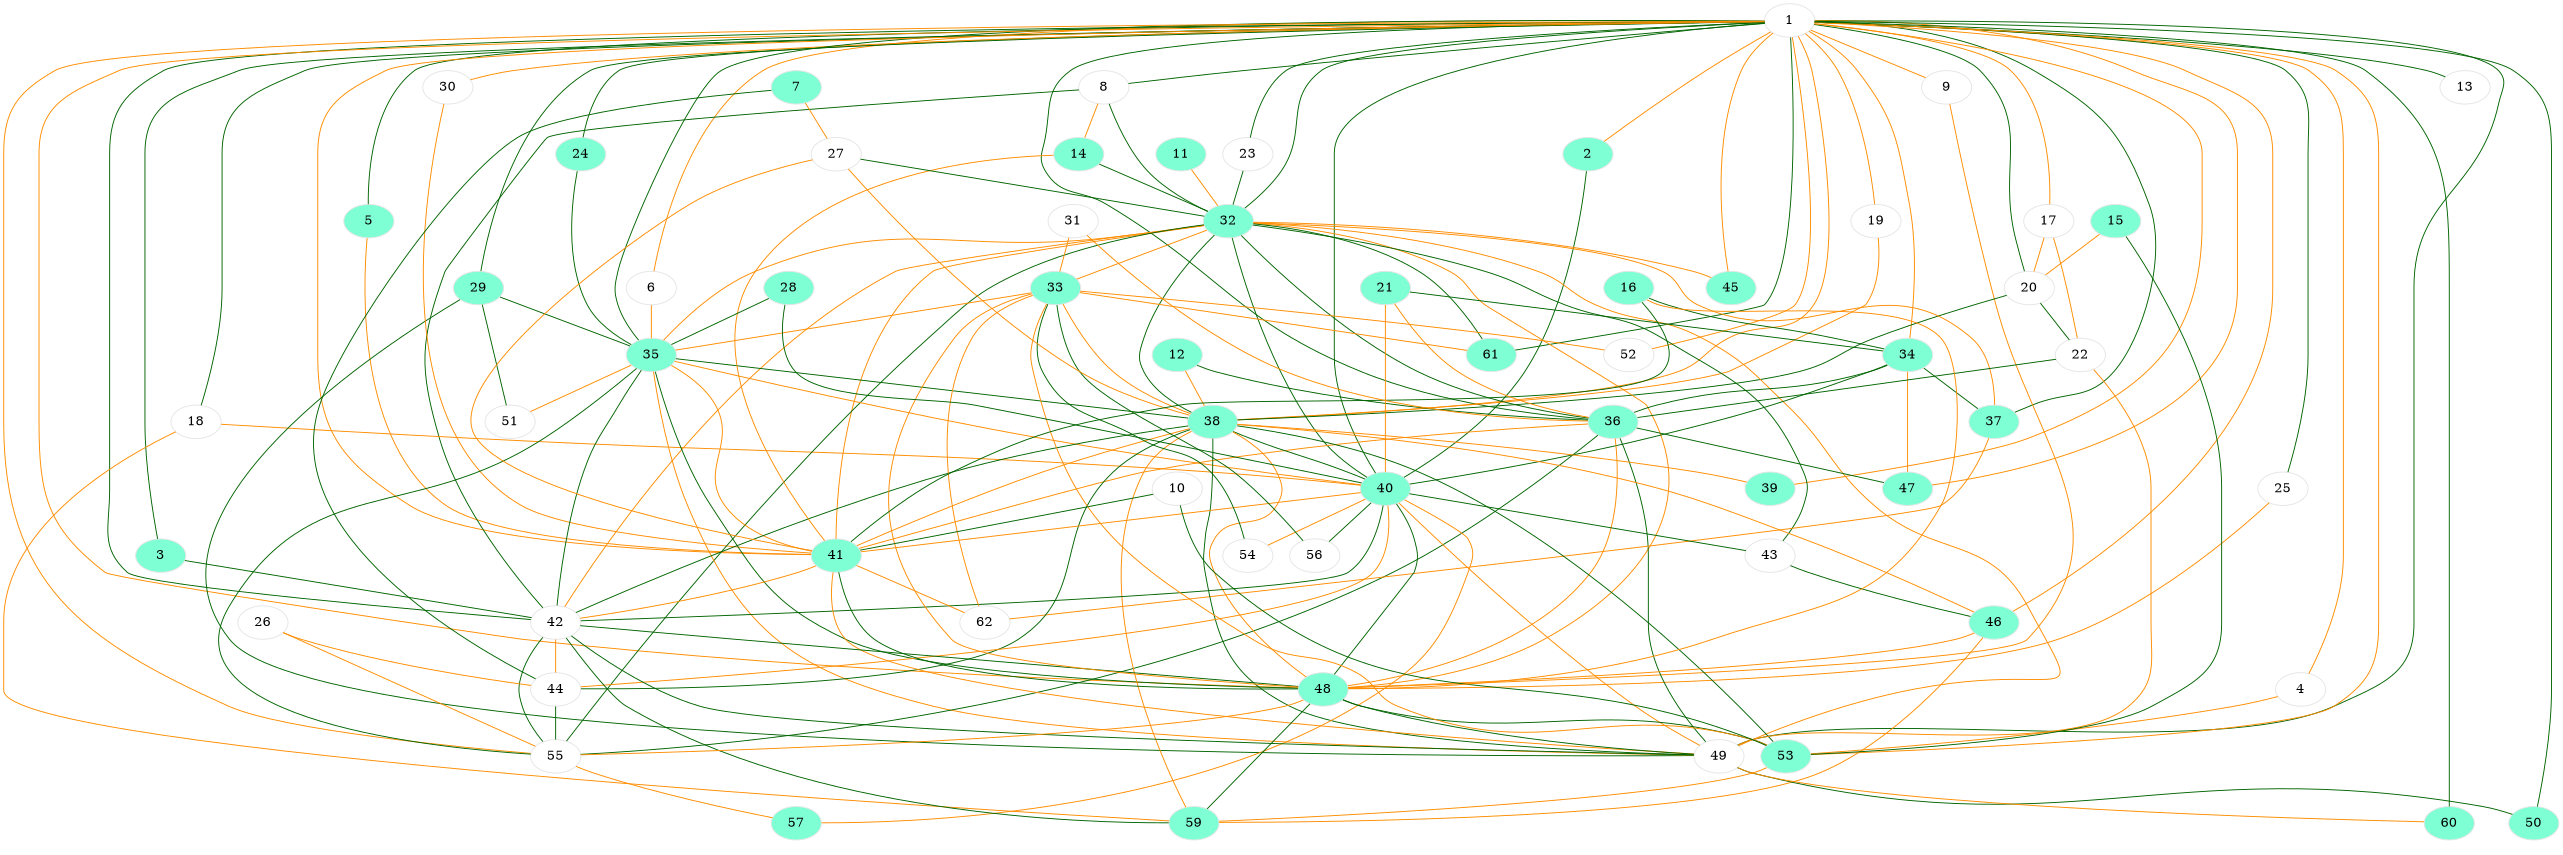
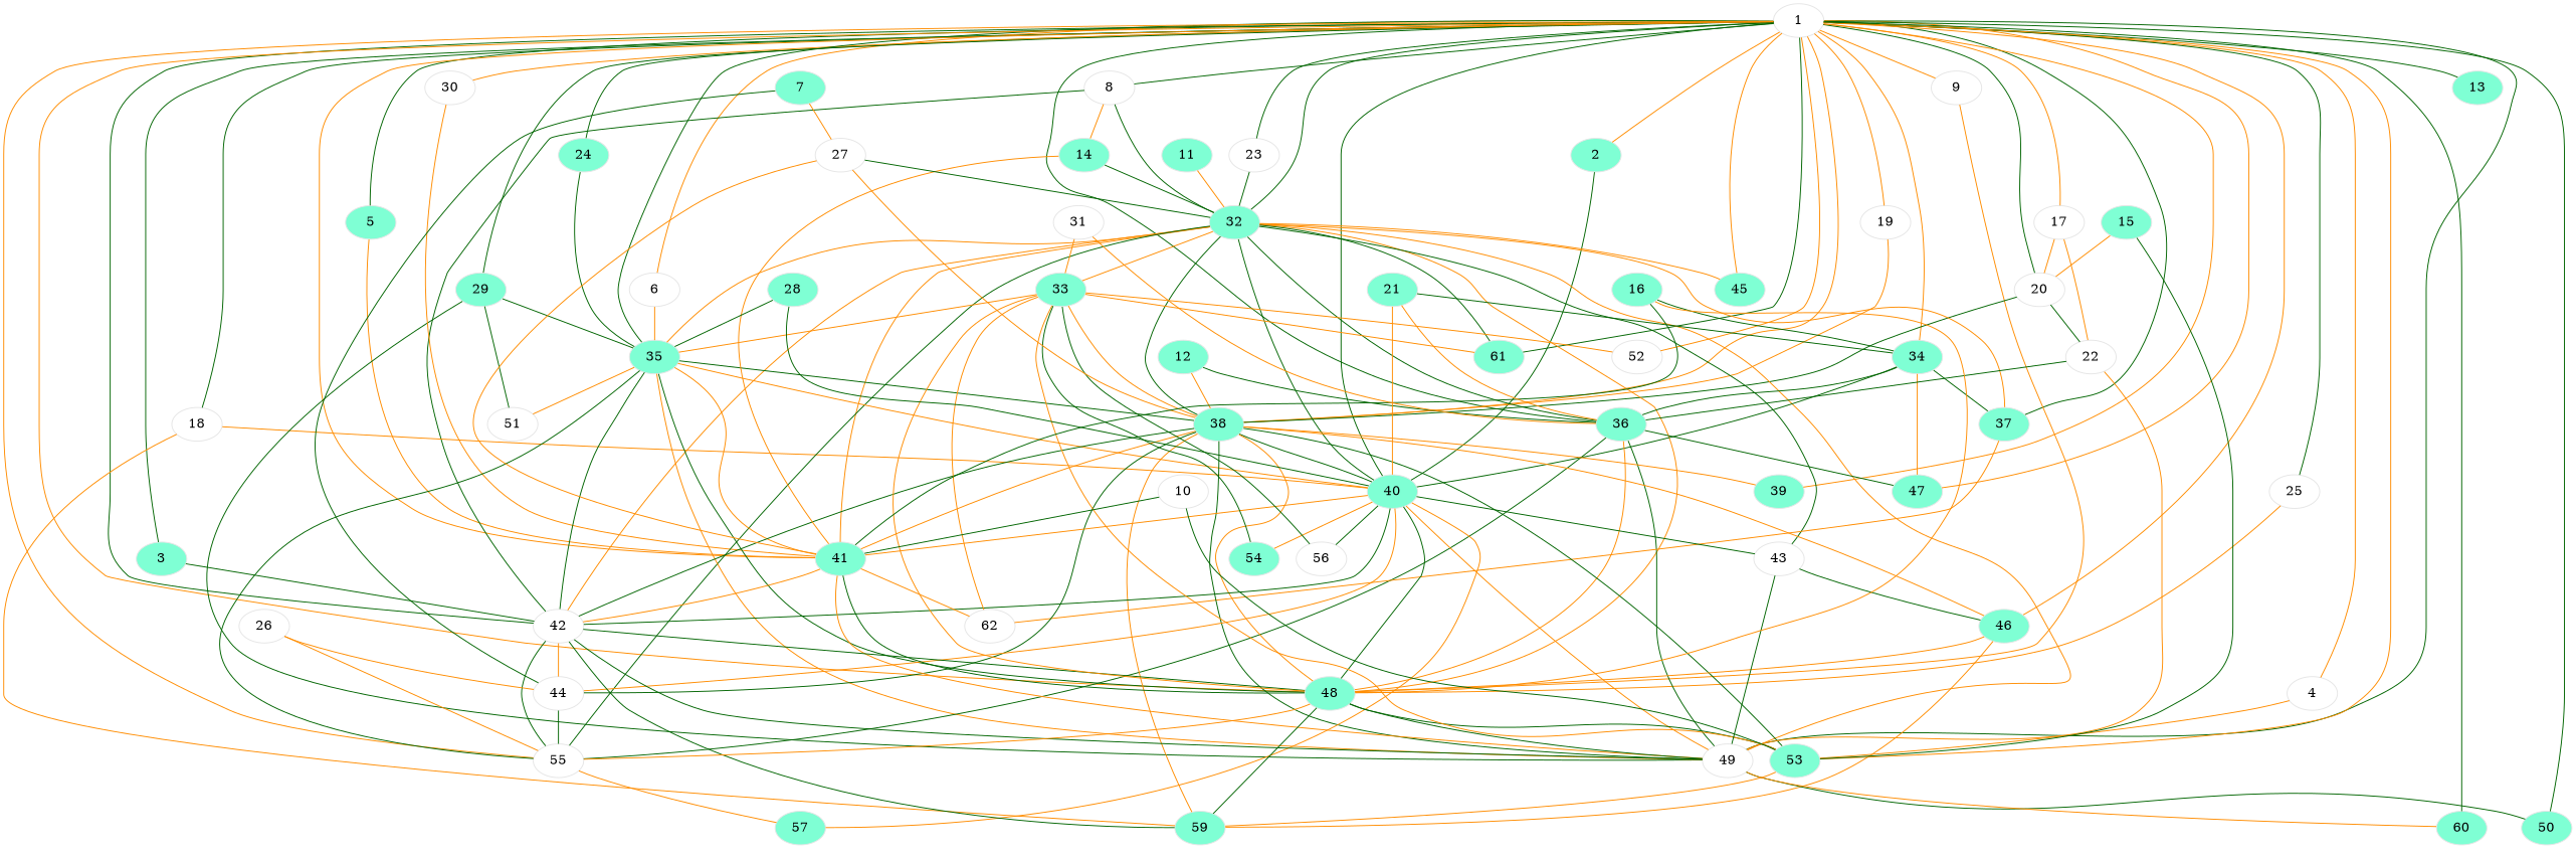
  graph {
    node [color=gray90 fillcolor=aquamarine style=filled]
    edge [color=darkorange weight=1.0]
    1 [fillcolor=white]
    2
    3
    4 [fillcolor=white]
    5
    6 [fillcolor=white]
    8 [fillcolor=white]
    9 [fillcolor=white]
-   13 [fillcolor=white]
+   13
    17 [fillcolor=white]
    18 [fillcolor=white]
    19 [fillcolor=white]
    20 [fillcolor=white]
    23 [fillcolor=white]
    24
    25 [fillcolor=white]
    29
    30 [fillcolor=white]
    32
    34
    35
    36
    37
    38
    39
    40
    41
    42 [fillcolor=white]
    45
    46
    47
    48
    49 [fillcolor=white]
    50
    52 [fillcolor=white]
    53
    55 [fillcolor=white]
    60
    61
    14
    22 [fillcolor=white]
    59
    51 [fillcolor=white]
    33
    43 [fillcolor=white]
    62 [fillcolor=white]
    44 [fillcolor=white]
-   54 [fillcolor=white]
+   54
    56 [fillcolor=white]
    57
    27 [fillcolor=white]
    7
    10 [fillcolor=white]
    11
    12
    15
    16
    21
    26 [fillcolor=white]
    28
    31 [fillcolor=white]
    1 -- 2
    1 -- 3 [color=darkgreen]
    1 -- 4
    1 -- 5 [color=darkgreen]
    1 -- 6
    1 -- 8 [color=darkgreen]
    1 -- 9 [weight=2.0]
    1 -- 13 [color=darkgreen weight=2.0]
    1 -- 17
    1 -- 18 [color=darkgreen]
    1 -- 19
    1 -- 20 [color=darkgreen]
    1 -- 23 [color=darkgreen]
    1 -- 24 [color=darkgreen]
    1 -- 25 [color=darkgreen]
    1 -- 29 [color=darkgreen]
    1 -- 30
    1 -- 32 [color=darkgreen weight=2.0]
    1 -- 34
    1 -- 35 [color=darkgreen weight=2.0]
    1 -- 36 [color=darkgreen]
    1 -- 37 [color=darkgreen weight=3.0]
    1 -- 38 [weight=3.0]
    1 -- 39
    1 -- 40 [color=darkgreen weight=3.0]
    1 -- 41 [weight=3.0]
    1 -- 42 [color=darkgreen weight=3.0]
    1 -- 45
    1 -- 46
    1 -- 47
    1 -- 48 [weight=2.0]
    1 -- 49 [color=darkgreen weight=3.0]
    1 -- 50 [color=darkgreen]
    1 -- 52
    1 -- 53 [weight=2.0]
    1 -- 55
    1 -- 60 [color=darkgreen weight=4.0]
    1 -- 61 [color=darkgreen]
    2 -- 40 [color=darkgreen]
    3 -- 42 [color=darkgreen]
    4 -- 53
    5 -- 41
    6 -- 35 [weight=2.0]
    8 -- 32 [color=darkgreen]
    8 -- 42 [color=darkgreen]
    8 -- 14
    9 -- 48
    17 -- 20
    17 -- 22
    18 -- 40
    18 -- 59
    19 -- 38
    20 -- 38 [color=darkgreen]
    20 -- 22 [color=darkgreen]
    23 -- 32 [color=darkgreen]
    24 -- 35 [color=darkgreen]
    25 -- 48
    29 -- 35 [color=darkgreen]
    29 -- 49 [color=darkgreen]
    29 -- 51 [color=darkgreen]
    30 -- 41
    32 -- 35 [weight=2.0]
    32 -- 36 [color=darkgreen]
    32 -- 37
    32 -- 38 [color=darkgreen]
    32 -- 40 [color=darkgreen weight=2.0]
    32 -- 41
    32 -- 42
    32 -- 45
    32 -- 48 [weight=2.0]
    32 -- 49
    32 -- 55 [color=darkgreen]
    32 -- 61 [color=darkgreen]
    32 -- 33
    32 -- 43 [color=darkgreen]
    34 -- 36 [color=darkgreen]
    34 -- 37 [color=darkgreen]
    34 -- 40 [color=darkgreen]
    34 -- 47
    35 -- 38 [color=darkgreen weight=2.0]
    35 -- 40
    35 -- 41
    35 -- 42 [color=darkgreen]
    35 -- 48 [color=darkgreen]
    35 -- 49
    35 -- 55 [color=darkgreen]
    35 -- 51
-   36 -- 41
    36 -- 47 [color=darkgreen]
    36 -- 48
    36 -- 49 [color=darkgreen]
    36 -- 55 [color=darkgreen]
    37 -- 62
    38 -- 39
    38 -- 40 [color=darkgreen weight=2.0]
    38 -- 41
    38 -- 42 [color=darkgreen]
    38 -- 46 [weight=2.0]
    38 -- 48
    38 -- 49 [color=darkgreen]
    38 -- 53 [color=darkgreen]
    38 -- 59
    38 -- 44 [color=darkgreen]
    40 -- 41
    40 -- 42 [color=darkgreen]
    40 -- 48 [color=darkgreen]
    40 -- 49
    40 -- 43 [color=darkgreen]
    40 -- 44
    40 -- 54
    40 -- 56 [color=darkgreen]
    40 -- 57
    41 -- 42
    41 -- 48 [color=darkgreen]
    41 -- 49
    41 -- 62
    42 -- 48 [color=darkgreen]
    42 -- 49 [color=darkgreen]
    42 -- 55 [color=darkgreen]
    42 -- 59 [color=darkgreen]
    42 -- 44 [weight=2.0]
    46 -- 48
    46 -- 59
    48 -- 49 [color=darkgreen]
    48 -- 53 [color=darkgreen]
    48 -- 55 [weight=2.0]
    48 -- 59 [color=darkgreen]
    49 -- 50 [color=darkgreen]
    49 -- 60
    53 -- 59
    55 -- 57
    14 -- 32 [color=darkgreen]
    14 -- 41
    22 -- 36 [color=darkgreen]
    22 -- 49
    33 -- 35
    33 -- 38
    33 -- 48
    33 -- 52
    33 -- 53
    33 -- 61
    33 -- 62
    33 -- 54 [color=darkgreen]
    33 -- 56 [color=darkgreen]
    43 -- 46 [color=darkgreen]
+   43 -- 49 [color=darkgreen weight=2.0]
    44 -- 55 [color=darkgreen]
    27 -- 32 [color=darkgreen]
    27 -- 38
    27 -- 41
    7 -- 44 [color=darkgreen]
    7 -- 27
    10 -- 41 [color=darkgreen]
    10 -- 53 [color=darkgreen]
    11 -- 32
    12 -- 36 [color=darkgreen]
    12 -- 38
    15 -- 20
    15 -- 53 [color=darkgreen]
    16 -- 34 [color=darkgreen]
    16 -- 41 [color=darkgreen]
    16 -- 48
    21 -- 34 [color=darkgreen]
    21 -- 36
    21 -- 40
    26 -- 55
    26 -- 44
    28 -- 35 [color=darkgreen]
    28 -- 40 [color=darkgreen]
    31 -- 36
    31 -- 33
  }
